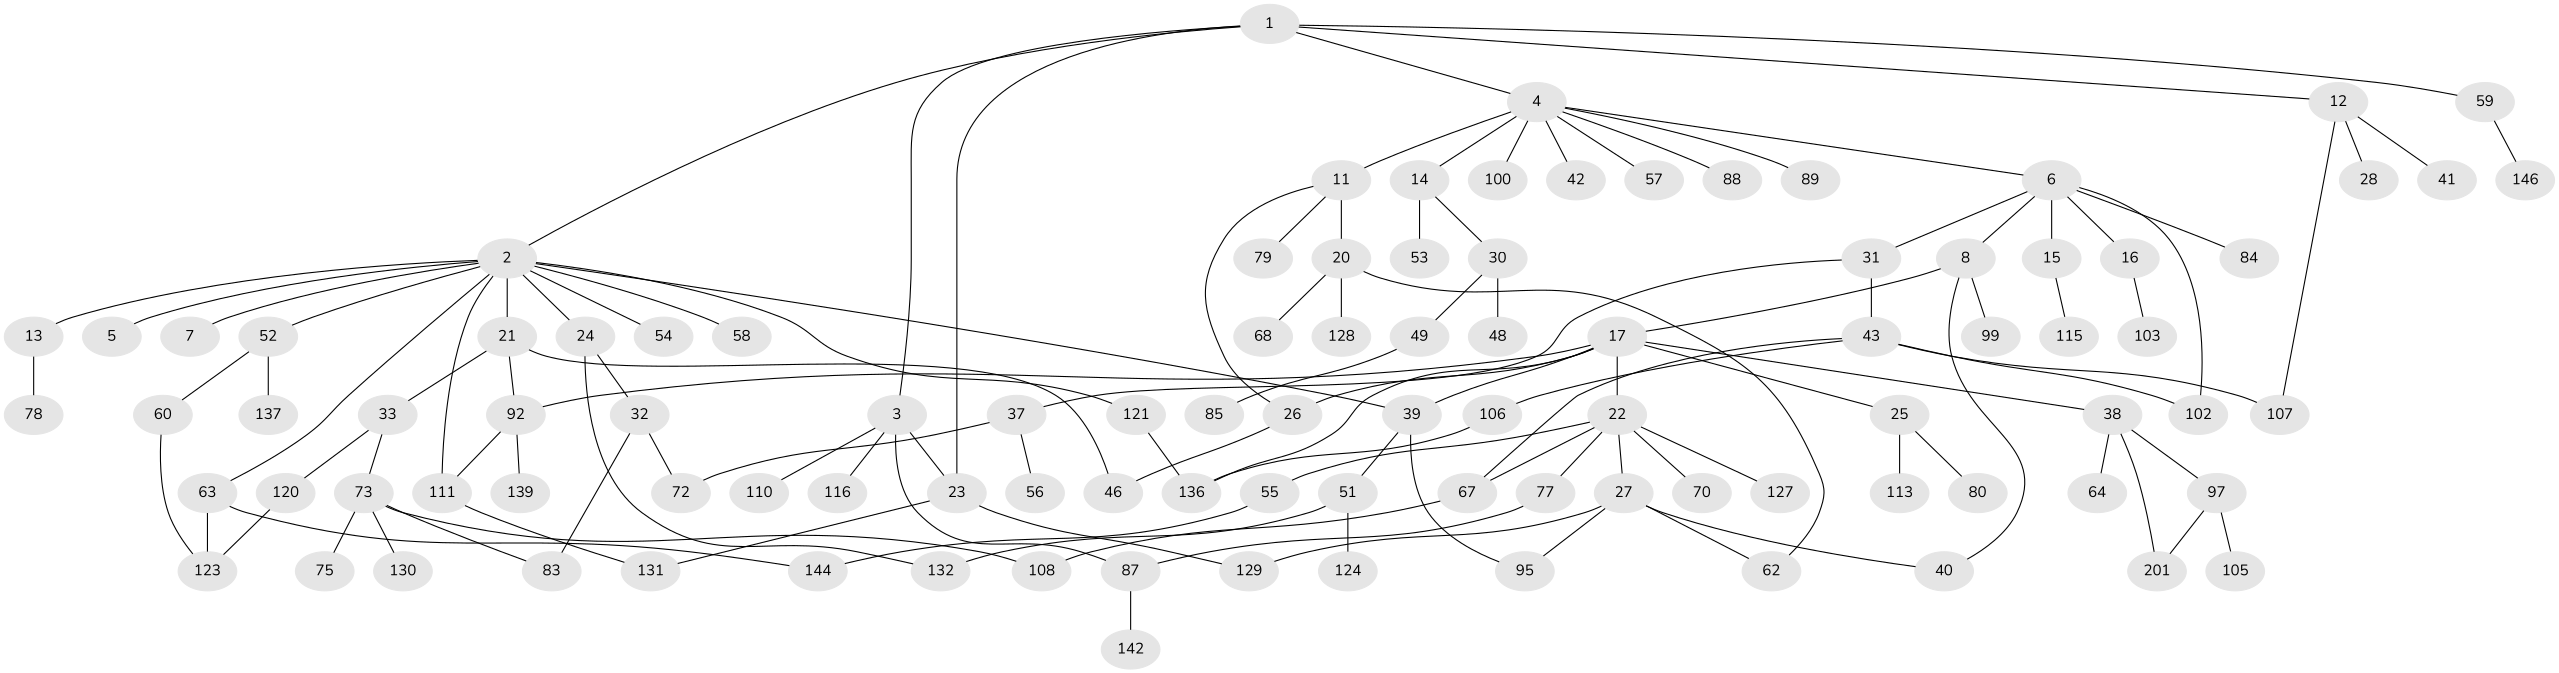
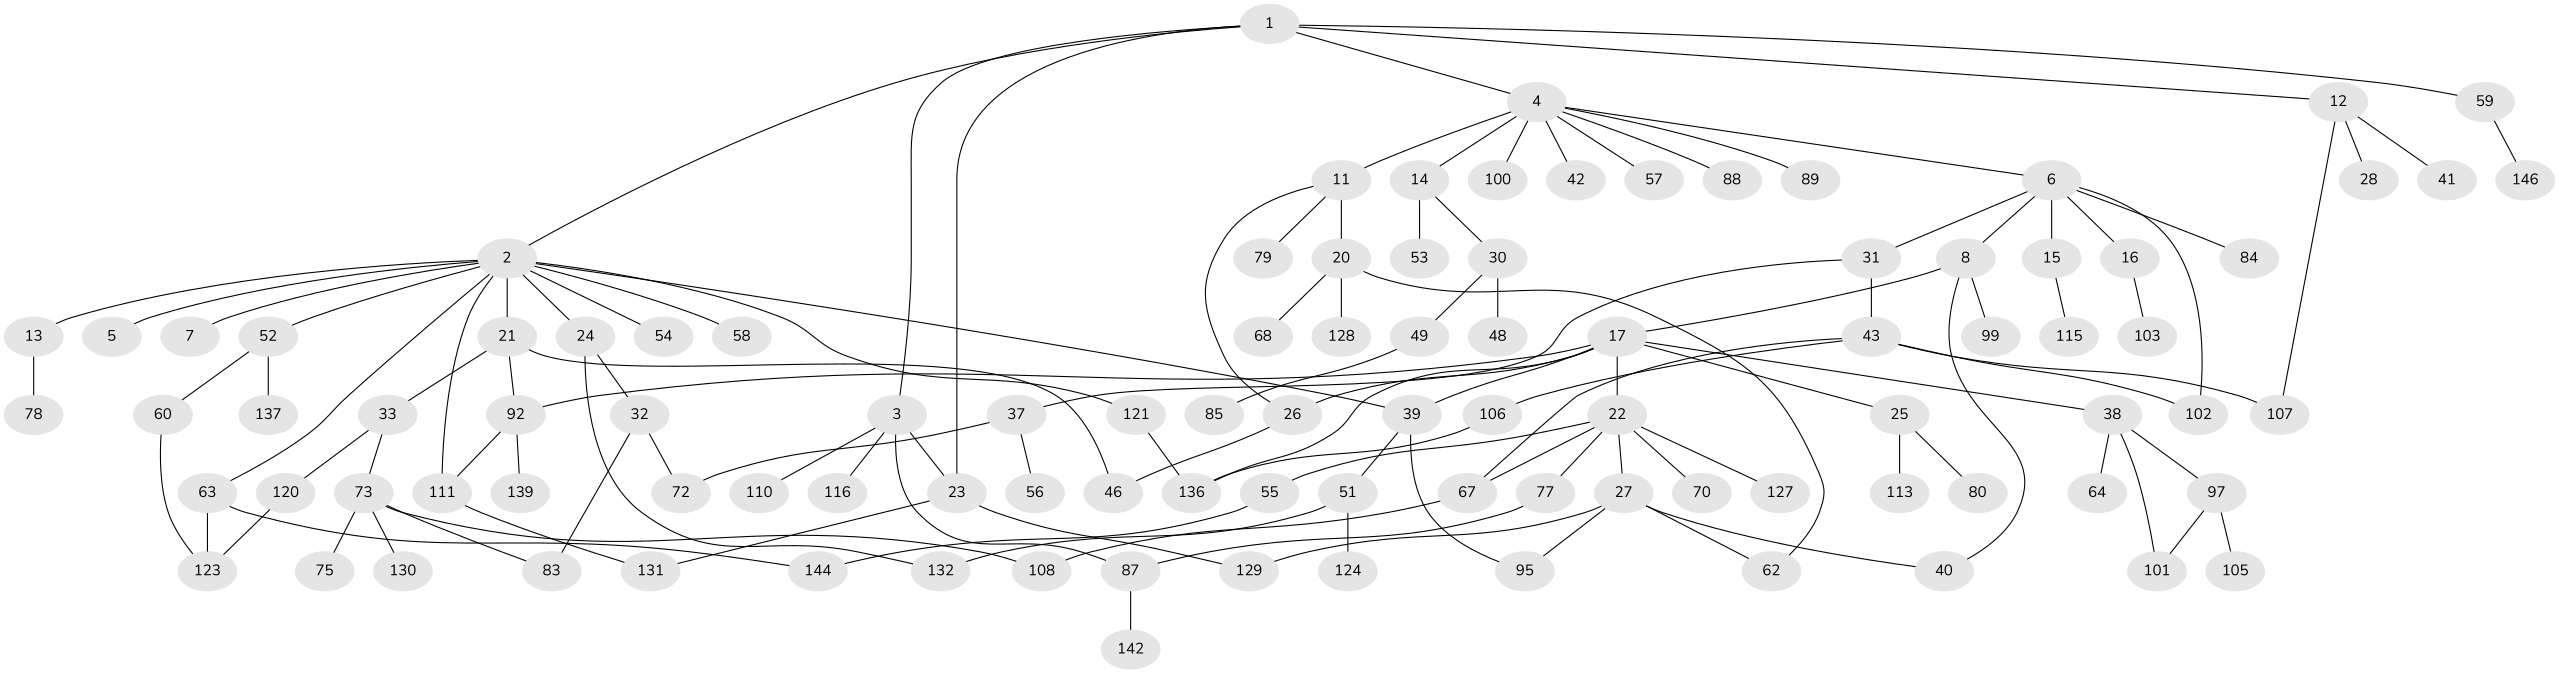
  graph {
    fontname=Nunito
    node [color=gray90 fontname=Nunito style=filled]
    edge [fontname=Nunito]
    1 [super="+109"]
    2 [super="+18"]
    3 [super="+69"]
    4 [super="+10"]
    12
    23
    59
    5
    7
    13
    21 [super="+29"]
    24
    39 [super="+45"]
    52 [super="+134"]
    54
    58
    63 [super="+74"]
    111 [super="+125"]
    121
    87 [super="+133"]
    110
    116
    6 [super="+9"]
    11 [super="+61"]
    14 [super="+138"]
    42
    57
    88
    89
    100 [super="+118"]
    28 [super="+71"]
    41 [super="+66"]
    107
    129 [super="+143"]
    131
    146
    78
    92 [super="+112"]
    33 [super="+82"]
    46 [super="+50"]
    32 [super="+90"]
    132
    95 [super="+104"]
    51 [super="+65"]
    60
    137
    144
    123
    136 [super="+141"]
    142
    8 [super="+36"]
    15 [super="+34"]
    16 [super="+94"]
    31 [super="+35"]
    84
    102
    20 [super="+117"]
    26 [super="+98"]
    79
    30 [super="+126"]
    53
    17 [super="+19"]
    40
    99
    115
    103
    37 [super="+114"]
    43 [super="+86"]
    22 [super="+44"]
    25 [super="+76"]
    38 [super="+145"]
    62 [super="+122"]
    68 [super="+81"]
    128
    48 [super="+93"]
    49
    27 [super="+47"]
    55
    67 [super="+119"]
    70
    77
    127
    80 [super="+91"]
    113
    64
    97
-   101 [label=201]
+   101
    139
    73 [super="+96"]
    120
    108
    72
    83
    85
    56
    106
    75
    130
    105
    124 [super="+135"]
    1 -- 2
    1 -- 3
    1 -- 4
    1 -- 12
    1 -- 23
    1 -- 59
    2 -- 5
    2 -- 7
    2 -- 13
    2 -- 21
    2 -- 24
    2 -- 39
    2 -- 52
    2 -- 54
    2 -- 58
    2 -- 63
    2 -- 111
    2 -- 121
    3 -- 23
    3 -- 87
    3 -- 110
    3 -- 116
    4 -- 6
    4 -- 11 [weight=2]
    4 -- 14
    4 -- 42
    4 -- 57
    4 -- 88
    4 -- 89
    4 -- 100
    12 -- 28
    12 -- 41
    12 -- 107
    23 -- 129
    23 -- 131
    59 -- 146
    13 -- 78
    21 -- 92
    21 -- 33
    21 -- 46
    24 -- 32
    24 -- 132
    39 -- 95
    39 -- 51
    52 -- 60
    52 -- 137
    63 -- 144
    63 -- 123
    111 -- 131
    121 -- 136
    87 -- 142
    6 -- 8
    6 -- 15
    6 -- 16
    6 -- 31
    6 -- 84
    6 -- 102
    11 -- 20
    11 -- 26
    11 -- 79
    14 -- 30
    14 -- 53
    92 -- 111
    92 -- 139
    33 -- 73
    33 -- 120
    32 -- 72
    32 -- 83
    51 -- 132
    51 -- 124 [weight=2]
    60 -- 123
    8 -- 17
    8 -- 40
    8 -- 99
    15 -- 115
    16 -- 103
    31 -- 37
    31 -- 43
    20 -- 62
    20 -- 68
    20 -- 128
    26 -- 46
    30 -- 48
    30 -- 49
    17 -- 39
    17 -- 92
    17 -- 136
    17 -- 26
    17 -- 22
    17 -- 25
    17 -- 38
    37 -- 72
    37 -- 56
    43 -- 107
    43 -- 102
    43 -- 67
    43 -- 106
    22 -- 27
    22 -- 55
    22 -- 67
    22 -- 70
    22 -- 77
    22 -- 127
    25 -- 80
    25 -- 113
    38 -- 64
    38 -- 97
    38 -- 101
    49 -- 85
    27 -- 129
    27 -- 95
    27 -- 40
    27 -- 62
    55 -- 144
    67 -- 108
    77 -- 87
    97 -- 101
    97 -- 105
    73 -- 108
    73 -- 83
    73 -- 75
    73 -- 130
    120 -- 123
    106 -- 136
  }
